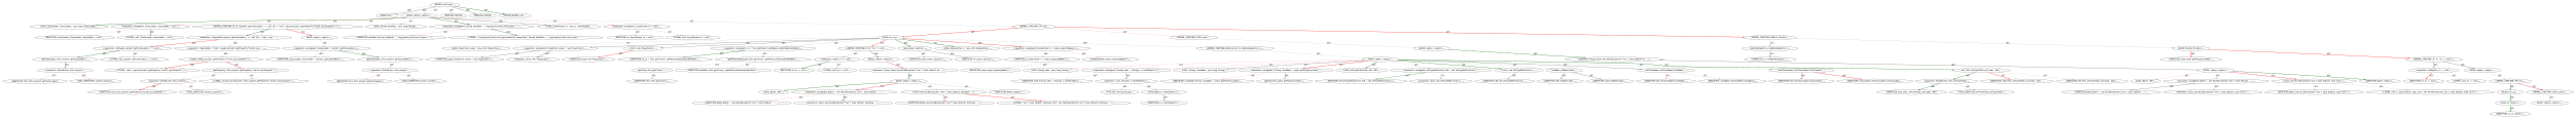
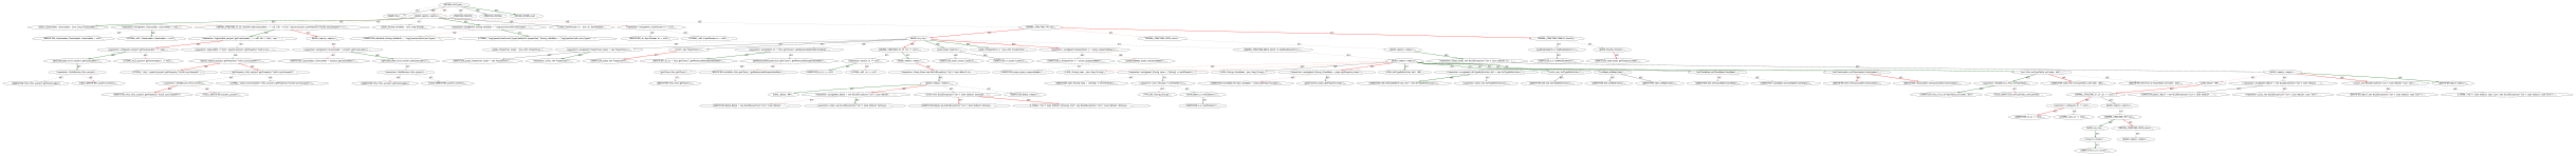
  digraph {
    fontname="IBM Plex Mono"
    node [fontname="IBM Plex Mono"]
    edge [arrowhead=onormal color=darkgreen fontname="IBM Plex Mono" style=bold]
    n1 [label=<(METHOD,initTypes)<SUB>765</SUB>>]
    n2 [label=<(PARAM,this)<SUB>765</SUB>>]
    n3 [label=<(BLOCK,&lt;empty&gt;,&lt;empty&gt;)<SUB>765</SUB>>]
    n4 [label=<(MODIFIER,PRIVATE)>]
    n5 [label=<(MODIFIER,VIRTUAL)>]
    n6 [label=<(METHOD_RETURN,void)<SUB>765</SUB>>]
    n7 [label=<(LOCAL,ClassLoader classLoader: java.lang.ClassLoader)<SUB>766</SUB>>]
    n8 [label=<(&lt;operator&gt;.assignment,ClassLoader classLoader = null)<SUB>766</SUB>>]
    n9 [label=<(CONTROL_STRUCTURE,IF,if (project.getCoreLoader() != null &amp;&amp; !(&quot;only&quot;.equals(project.getProperty(&quot;build.sysclasspath&quot;)))))<SUB>767</SUB>>]
    n10 [label=<(LOCAL,String dataDefs: java.lang.String)<SUB>771</SUB>>]
    n11 [label=<(&lt;operator&gt;.assignment,String dataDefs = &quot;/org/apache/tools/ant/types/...)<SUB>771</SUB>>]
    n12 [label=<(LOCAL,InputStream in: java.io.InputStream)<SUB>773</SUB>>]
    n13 [label=<(&lt;operator&gt;.assignment,InputStream in = null)<SUB>773</SUB>>]
    n14 [label=<(CONTROL_STRUCTURE,TRY,try)<SUB>774</SUB>>]
    n15 [label=<(IDENTIFIER,classLoader,ClassLoader classLoader = null)<SUB>766</SUB>>]
    n16 [label=<(LITERAL,null,ClassLoader classLoader = null)<SUB>766</SUB>>]
    n17 [label=<(&lt;operator&gt;.logicalAnd,project.getCoreLoader() != null &amp;&amp; !(&quot;only&quot;.equ...)<SUB>767</SUB>>]
    n18 [label=<(BLOCK,&lt;empty&gt;,&lt;empty&gt;)<SUB>768</SUB>>]
    n19 [label=<(IDENTIFIER,dataDefs,String dataDefs = &quot;/org/apache/tools/ant/types/...)<SUB>771</SUB>>]
    n20 [label=<(LITERAL,&quot;/org/apache/tools/ant/types/defaults.properties&quot;,String dataDefs = &quot;/org/apache/tools/ant/types/...)<SUB>771</SUB>>]
    n21 [label=<(IDENTIFIER,in,InputStream in = null)<SUB>773</SUB>>]
    n22 [label=<(LITERAL,null,InputStream in = null)<SUB>773</SUB>>]
    n23 [label=<(BLOCK,try,try)<SUB>774</SUB>>]
    n24 [label=<(CONTROL_STRUCTURE,CATCH,catch)<SUB>792</SUB>>]
    n25 [label=<(CONTROL_STRUCTURE,FINALLY,finally)<SUB>794</SUB>>]
    n26 [label=<(&lt;operator&gt;.notEquals,project.getCoreLoader() != null)<SUB>767</SUB>>]
    n27 [label=<(&lt;operator&gt;.logicalNot,!(&quot;only&quot;.equals(project.getProperty(&quot;build.sysc...)<SUB>768</SUB>>]
    n28 [label=<(&lt;operator&gt;.assignment,classLoader = project.getCoreLoader())<SUB>769</SUB>>]
    n29 [label=<(getCoreLoader,this.project.getCoreLoader())<SUB>767</SUB>>]
    n30 [label=<(LITERAL,null,project.getCoreLoader() != null)<SUB>767</SUB>>]
    n31 [label=<(equals,equals(project.getProperty(&quot;build.sysclasspath&quot;)))<SUB>768</SUB>>]
    n32 [label=<(&lt;operator&gt;.fieldAccess,this.project)<SUB>767</SUB>>]
    n33 [label=<(IDENTIFIER,this,this.project.getCoreLoader())>]
    n34 [label=<(FIELD_IDENTIFIER,project,project)<SUB>767</SUB>>]
    n35 [label=<(LITERAL,&quot;only&quot;,equals(project.getProperty(&quot;build.sysclasspath&quot;)))<SUB>768</SUB>>]
    n36 [label=<(getProperty,this.project.getProperty(&quot;build.sysclasspath&quot;))<SUB>768</SUB>>]
    n37 [label=<(&lt;operator&gt;.fieldAccess,this.project)<SUB>768</SUB>>]
    n38 [label=<(LITERAL,&quot;build.sysclasspath&quot;,this.project.getProperty(&quot;build.sysclasspath&quot;))<SUB>768</SUB>>]
    n39 [label=<(IDENTIFIER,this,this.project.getProperty(&quot;build.sysclasspath&quot;))>]
    n40 [label=<(FIELD_IDENTIFIER,project,project)<SUB>768</SUB>>]
    n41 [label=<(IDENTIFIER,classLoader,classLoader = project.getCoreLoader())<SUB>769</SUB>>]
    n42 [label=<(getCoreLoader,this.project.getCoreLoader())<SUB>769</SUB>>]
    n43 [label=<(&lt;operator&gt;.fieldAccess,this.project)<SUB>769</SUB>>]
    n44 [label=<(IDENTIFIER,this,this.project.getCoreLoader())>]
    n45 [label=<(FIELD_IDENTIFIER,project,project)<SUB>769</SUB>>]
    n46 [label=<(LOCAL,Properties props: java.util.Properties)<SUB>775</SUB>>]
    n47 [label=<(&lt;operator&gt;.assignment,Properties props = new Properties())<SUB>775</SUB>>]
    n48 [label=<(&lt;init&gt;,new Properties())<SUB>775</SUB>>]
    n49 [label=<(&lt;operator&gt;.assignment,in = this.getClass().getResourceAsStream(dataDefs))<SUB>776</SUB>>]
    n50 [label=<(CONTROL_STRUCTURE,IF,if (in == null))<SUB>777</SUB>>]
    n51 [label=<(load,props.load(in))<SUB>780</SUB>>]
    n52 [label=<(LOCAL,Enumeration e: java.util.Enumeration)<SUB>782</SUB>>]
    n53 [label=<(&lt;operator&gt;.assignment,Enumeration e = props.propertyNames())<SUB>782</SUB>>]
    n54 [label=<(CONTROL_STRUCTURE,WHILE,while (e.hasMoreElements()))<SUB>783</SUB>>]
    n55 [label=<(BLOCK,&lt;empty&gt;,&lt;empty&gt;)<SUB>792</SUB>>]
    n56 [label=<(hasMoreElements,e.hasMoreElements())<SUB>783</SUB>>]
    n57 [label=<(BLOCK,finally,finally)<SUB>794</SUB>>]
    n58 [label=<(IDENTIFIER,props,Properties props = new Properties())<SUB>775</SUB>>]
    n59 [label=<(&lt;operator&gt;.alloc,new Properties())<SUB>775</SUB>>]
    n60 [label=<(IDENTIFIER,props,new Properties())<SUB>775</SUB>>]
    n61 [label=<(IDENTIFIER,in,in = this.getClass().getResourceAsStream(dataDefs))<SUB>776</SUB>>]
    n62 [label=<(getResourceAsStream,this.getClass().getResourceAsStream(dataDefs))<SUB>776</SUB>>]
    n63 [label=<(&lt;operator&gt;.equals,in == null)<SUB>777</SUB>>]
    n64 [label=<(BLOCK,&lt;empty&gt;,&lt;empty&gt;)<SUB>777</SUB>>]
    n65 [label=<(IDENTIFIER,props,props.load(in))<SUB>780</SUB>>]
    n66 [label=<(IDENTIFIER,in,props.load(in))<SUB>780</SUB>>]
    n67 [label=<(IDENTIFIER,e,Enumeration e = props.propertyNames())<SUB>782</SUB>>]
    n68 [label=<(propertyNames,props.propertyNames())<SUB>782</SUB>>]
    n69 [label=<(BLOCK,&lt;empty&gt;,&lt;empty&gt;)<SUB>783</SUB>>]
    n70 [label=<(getClass,this.getClass())<SUB>776</SUB>>]
    n71 [label=<(IDENTIFIER,dataDefs,this.getClass().getResourceAsStream(dataDefs))<SUB>776</SUB>>]
    n72 [label=<(IDENTIFIER,this,this.getClass())<SUB>776</SUB>>]
    n73 [label=<(IDENTIFIER,in,in == null)<SUB>777</SUB>>]
    n74 [label=<(LITERAL,null,in == null)<SUB>777</SUB>>]
    n75 [label=<(&lt;operator&gt;.throw,throw new BuildException(&quot;Can't load default da...)<SUB>778</SUB>>]
    n76 [label=<(BLOCK,&lt;empty&gt;,&lt;empty&gt;)<SUB>778</SUB>>]
    n77 [label=<(LOCAL,$obj6: ANY)<SUB>778</SUB>>]
    n78 [label=<(&lt;operator&gt;.assignment,$obj6 = new BuildException(&quot;Can't load default ...)<SUB>778</SUB>>]
    n79 [label=<(&lt;init&gt;,new BuildException(&quot;Can't load default datatype...)<SUB>778</SUB>>]
    n80 [label=<(IDENTIFIER,$obj6,&lt;empty&gt;)<SUB>778</SUB>>]
    n81 [label=<(IDENTIFIER,$obj6,$obj6 = new BuildException(&quot;Can't load default ...)<SUB>778</SUB>>]
    n82 [label=<(&lt;operator&gt;.alloc,new BuildException(&quot;Can't load default datatype...)<SUB>778</SUB>>]
    n83 [label=<(IDENTIFIER,$obj6,new BuildException(&quot;Can't load default datatype...)<SUB>778</SUB>>]
    n84 [label=<(LITERAL,&quot;Can't load default datatype list&quot;,new BuildException(&quot;Can't load default datatype...)<SUB>778</SUB>>]
    n85 [label=<(IDENTIFIER,props,props.propertyNames())<SUB>782</SUB>>]
    n86 [label=<(IDENTIFIER,e,e.hasMoreElements())<SUB>783</SUB>>]
    n87 [label=<(LOCAL,String name: java.lang.String)<SUB>784</SUB>>]
    n88 [label=<(&lt;operator&gt;.assignment,String name = (String) e.nextElement())<SUB>784</SUB>>]
    n89 [label=<(LOCAL,String className: java.lang.String)<SUB>785</SUB>>]
    n90 [label=<(&lt;operator&gt;.assignment,String className = props.getProperty(name))<SUB>785</SUB>>]
    n91 [label=<(LOCAL,AntTypeDefinition def: ANY)<SUB>786</SUB>>]
    n92 [label=<(&lt;operator&gt;.assignment,AntTypeDefinition def = new AntTypeDefinition())<SUB>786</SUB>>]
    n93 [label=<(&lt;init&gt;,new AntTypeDefinition())<SUB>786</SUB>>]
    n94 [label=<(setName,setName(name))<SUB>787</SUB>>]
    n95 [label=<(setClassName,setClassName(className))<SUB>788</SUB>>]
    n96 [label=<(setClassLoader,setClassLoader(classLoader))<SUB>789</SUB>>]
    n97 [label=<(put,this.antTypeTable.put(name, def))<SUB>790</SUB>>]
    n98 [label=<(IDENTIFIER,name,String name = (String) e.nextElement())<SUB>784</SUB>>]
    n99 [label=<(&lt;operator&gt;.cast,(String) e.nextElement())<SUB>784</SUB>>]
    n100 [label=<(IDENTIFIER,className,String className = props.getProperty(name))<SUB>785</SUB>>]
    n101 [label=<(getProperty,props.getProperty(name))<SUB>785</SUB>>]
    n102 [label=<(IDENTIFIER,def,AntTypeDefinition def = new AntTypeDefinition())<SUB>786</SUB>>]
    n103 [label=<(&lt;operator&gt;.alloc,new AntTypeDefinition())<SUB>786</SUB>>]
    n104 [label=<(IDENTIFIER,def,new AntTypeDefinition())<SUB>786</SUB>>]
    n105 [label=<(IDENTIFIER,def,setName(name))<SUB>787</SUB>>]
    n106 [label=<(IDENTIFIER,name,setName(name))<SUB>787</SUB>>]
    n107 [label=<(IDENTIFIER,def,setClassName(className))<SUB>788</SUB>>]
    n108 [label=<(IDENTIFIER,className,setClassName(className))<SUB>788</SUB>>]
    n109 [label=<(IDENTIFIER,def,setClassLoader(classLoader))<SUB>789</SUB>>]
    n110 [label=<(IDENTIFIER,classLoader,setClassLoader(classLoader))<SUB>789</SUB>>]
    n111 [label=<(&lt;operator&gt;.fieldAccess,this.antTypeTable)<SUB>790</SUB>>]
    n112 [label=<(IDENTIFIER,name,this.antTypeTable.put(name, def))<SUB>790</SUB>>]
    n113 [label=<(IDENTIFIER,def,this.antTypeTable.put(name, def))<SUB>790</SUB>>]
    n114 [label=<(TYPE_REF,String,String)<SUB>784</SUB>>]
    n115 [label=<(nextElement,e.nextElement())<SUB>784</SUB>>]
    n116 [label=<(IDENTIFIER,e,e.nextElement())<SUB>784</SUB>>]
    n117 [label=<(IDENTIFIER,name,props.getProperty(name))<SUB>785</SUB>>]
    n118 [label=<(IDENTIFIER,this,this.antTypeTable.put(name, def))>]
    n119 [label=<(FIELD_IDENTIFIER,antTypeTable,antTypeTable)<SUB>790</SUB>>]
    n120 [label=<(&lt;operator&gt;.throw,throw new BuildException(&quot;Can't load default ty...)<SUB>793</SUB>>]
    n121 [label=<(BLOCK,&lt;empty&gt;,&lt;empty&gt;)<SUB>793</SUB>>]
    n122 [label=<(LOCAL,$obj7: ANY)<SUB>793</SUB>>]
    n123 [label=<(&lt;operator&gt;.assignment,$obj7 = new BuildException(&quot;Can't load default ...)<SUB>793</SUB>>]
    n124 [label=<(&lt;init&gt;,new BuildException(&quot;Can't load default type list&quot;))<SUB>793</SUB>>]
    n125 [label=<(IDENTIFIER,$obj7,&lt;empty&gt;)<SUB>793</SUB>>]
    n126 [label=<(IDENTIFIER,$obj7,$obj7 = new BuildException(&quot;Can't load default ...)<SUB>793</SUB>>]
    n127 [label=<(&lt;operator&gt;.alloc,new BuildException(&quot;Can't load default type list&quot;))<SUB>793</SUB>>]
    n128 [label=<(IDENTIFIER,$obj7,new BuildException(&quot;Can't load default type list&quot;))<SUB>793</SUB>>]
    n129 [label=<(LITERAL,&quot;Can't load default type list&quot;,new BuildException(&quot;Can't load default type list&quot;))<SUB>793</SUB>>]
    n130 [label=<(CONTROL_STRUCTURE,IF,if (in != null))<SUB>795</SUB>>]
    n131 [label=<(&lt;operator&gt;.notEquals,in != null)<SUB>795</SUB>>]
    n132 [label=<(BLOCK,&lt;empty&gt;,&lt;empty&gt;)<SUB>795</SUB>>]
    n133 [label=<(IDENTIFIER,in,in != null)<SUB>795</SUB>>]
    n134 [label=<(LITERAL,null,in != null)<SUB>795</SUB>>]
    n135 [label=<(CONTROL_STRUCTURE,TRY,try)<SUB>796</SUB>>]
    n136 [label=<(BLOCK,try,try)<SUB>796</SUB>>]
    n137 [label=<(CONTROL_STRUCTURE,CATCH,catch)<SUB>798</SUB>>]
    n138 [label=<(close,in.close())<SUB>797</SUB>>]
    n139 [label=<(BLOCK,&lt;empty&gt;,&lt;empty&gt;)<SUB>798</SUB>>]
    n140 [label=<(IDENTIFIER,in,in.close())<SUB>797</SUB>>]
    n1 -> n2 [arrowhead=odot color=gray40 label="AST: " style=dashed]
    n1 -> n2 [color=gray40 label="DDG: "]
    n1 -> n3 [arrowhead=odot color=red label="AST: " style=dashed]
    n1 -> n4 [color=gray40 label="AST: " style=dashed]
    n1 -> n5 [color=gray40 label="AST: "]
    n1 -> n6 [label="AST: "]
    n3 -> n7 [arrowhead=odot label="AST: "]
    n3 -> n8 [color=red label="AST: " style=dashed]
    n3 -> n9 [arrowhead=odot color=gray40 label="AST: " style=dashed]
    n3 -> n10 [label="AST: " style=dashed]
    n3 -> n11 [label="AST: "]
    n3 -> n12 [color=gray40 label="AST: "]
    n3 -> n13 [color=red label="AST: " style=dashed]
    n3 -> n14 [arrowhead=odot color=gray40 label="AST: " style=dashed]
    n8 -> n15 [color=gray40 label="AST: " style=dashed]
    n8 -> n16 [label="AST: "]
    n9 -> n17 [label="AST: "]
    n9 -> n18 [color=red label="AST: "]
    n11 -> n19 [arrowhead=odot color=red label="AST: " style=dashed]
    n11 -> n20 [label="AST: "]
    n13 -> n21 [arrowhead=odot label="AST: " style=dashed]
    n13 -> n22 [arrowhead=odot label="AST: " style=dashed]
    n14 -> n23 [arrowhead=odot color=red label="AST: "]
    n14 -> n24 [arrowhead=odot color=red label="AST: " style=dashed]
    n14 -> n25 [color=red label="AST: "]
    n17 -> n26 [arrowhead=odot color=red label="AST: "]
    n17 -> n27 [arrowhead=odot label="AST: " style=dashed]
    n18 -> n28 [arrowhead=odot color=red label="AST: " style=dashed]
    n23 -> n46 [arrowhead=odot color=gray40 label="AST: " style=dashed]
    n23 -> n47 [arrowhead=odot color=gray40 label="AST: "]
    n23 -> n48 [arrowhead=odot color=gray40 label="AST: "]
    n23 -> n49 [label="AST: " style=dashed]
    n23 -> n50 [color=red label="AST: "]
    n23 -> n51 [arrowhead=odot label="AST: "]
    n23 -> n52 [arrowhead=odot label="AST: "]
    n23 -> n53 [color=red label="AST: "]
    n23 -> n54 [arrowhead=odot color=gray40 label="AST: " style=dashed]
    n24 -> n55 [color=gray40 label="AST: " style=dashed]
    n25 -> n56 [label="AST: " style=dashed]
    n25 -> n57 [label="AST: " style=dashed]
    n26 -> n29 [label="AST: "]
    n26 -> n30 [color=red label="AST: " style=dashed]
    n27 -> n31 [arrowhead=odot label="AST: " style=dashed]
    n28 -> n41 [color=red label="AST: " style=dashed]
    n28 -> n42 [arrowhead=odot label="AST: "]
    n29 -> n32 [arrowhead=odot label="AST: "]
    n31 -> n35 [arrowhead=odot color=red label="AST: "]
    n31 -> n36 [arrowhead=odot color=red label="AST: "]
    n32 -> n33 [arrowhead=odot label="AST: " style=dashed]
    n32 -> n34 [color=red label="AST: " style=dashed]
    n36 -> n37 [arrowhead=odot label="AST: " style=dashed]
    n36 -> n38 [arrowhead=odot label="AST: " style=dashed]
    n37 -> n39 [color=red label="AST: "]
    n37 -> n40 [arrowhead=odot color=red label="AST: " style=dashed]
    n42 -> n43 [arrowhead=odot label="AST: " style=dashed]
    n43 -> n44 [color=red label="AST: " style=dashed]
    n43 -> n45 [label="AST: " style=dashed]
    n47 -> n58 [color=gray40 label="AST: "]
    n47 -> n59 [label="AST: "]
    n48 -> n60 [arrowhead=odot color=red label="AST: "]
    n49 -> n61 [arrowhead=odot label="AST: "]
    n49 -> n62 [label="AST: " style=dashed]
    n50 -> n63 [arrowhead=odot label="AST: " style=dashed]
    n50 -> n64 [arrowhead=odot label="AST: "]
    n51 -> n65 [label="AST: " style=dashed]
    n51 -> n66 [arrowhead=odot color=gray40 label="AST: "]
    n53 -> n67 [arrowhead=odot label="AST: " style=dashed]
    n53 -> n68 [color=red label="AST: " style=dashed]
    n54 -> n69 [arrowhead=odot color=gray40 label="AST: " style=dashed]
    n55 -> n120 [arrowhead=odot label="AST: "]
    n56 -> n86 [color=gray40 label="AST: "]
    n57 -> n117 [color=red label="AST: "]
-   n57 -> n130 [color=red label="AST: "]
+   n122 -> n130 [color=red label="AST: "]
    n62 -> n70 [arrowhead=odot color=gray40 label="AST: " style=dashed]
    n62 -> n71 [color=red label="AST: " style=dashed]
    n63 -> n73 [arrowhead=odot label="AST: "]
    n63 -> n74 [arrowhead=odot color=red label="AST: " style=dashed]
    n64 -> n75 [color=red label="AST: "]
    n68 -> n85 [arrowhead=odot label="AST: " style=dashed]
    n69 -> n87 [color=red label="AST: " style=dashed]
    n69 -> n88 [arrowhead=odot color=red label="AST: " style=dashed]
    n69 -> n89 [arrowhead=odot color=gray40 label="AST: "]
    n69 -> n90 [arrowhead=odot color=red label="AST: "]
    n69 -> n91 [label="AST: "]
    n69 -> n92 [arrowhead=odot color=gray40 label="AST: " style=dashed]
    n69 -> n93 [label="AST: "]
    n69 -> n94 [label="AST: " style=dashed]
    n69 -> n95 [color=gray40 label="AST: "]
    n69 -> n96 [label="AST: " style=dashed]
    n69 -> n97 [label="AST: "]
    n70 -> n72 [color=red label="AST: " style=dashed]
    n75 -> n76 [label="AST: "]
    n76 -> n77 [arrowhead=odot label="AST: "]
    n76 -> n78 [color=red label="AST: "]
    n76 -> n79 [arrowhead=odot label="AST: " style=dashed]
    n76 -> n80 [label="AST: " style=dashed]
    n78 -> n81 [color=red label="AST: " style=dashed]
    n78 -> n82 [label="AST: "]
    n79 -> n83 [arrowhead=odot color=red label="AST: "]
    n79 -> n84 [arrowhead=odot color=red label="AST: "]
    n88 -> n98 [color=gray40 label="AST: " style=dashed]
    n88 -> n99 [color=gray40 label="AST: "]
    n90 -> n100 [arrowhead=odot color=red label="AST: " style=dashed]
    n90 -> n101 [color=gray40 label="AST: "]
    n92 -> n102 [arrowhead=odot label="AST: "]
    n92 -> n103 [label="AST: " style=dashed]
    n93 -> n104 [arrowhead=odot color=gray40 label="AST: "]
    n94 -> n105 [color=gray40 label="AST: "]
    n94 -> n106 [arrowhead=odot color=gray40 label="AST: "]
    n95 -> n107 [color=red label="AST: " style=dashed]
    n95 -> n108 [arrowhead=odot label="AST: " style=dashed]
    n96 -> n109 [arrowhead=odot color=red label="AST: "]
    n96 -> n110 [arrowhead=odot color=red label="AST: "]
    n97 -> n111 [label="AST: "]
    n97 -> n112 [color=red label="AST: "]
    n97 -> n113 [color=gray40 label="AST: " style=dashed]
    n99 -> n114 [arrowhead=odot color=red label="AST: " style=dashed]
    n99 -> n115 [label="AST: " style=dashed]
    n111 -> n118 [label="AST: "]
    n111 -> n119 [color=red label="AST: " style=dashed]
    n115 -> n116 [color=gray40 label="AST: "]
    n120 -> n121 [arrowhead=odot color=gray40 label="AST: "]
    n121 -> n122 [color=red label="AST: " style=dashed]
    n121 -> n123 [color=gray40 label="AST: " style=dashed]
    n121 -> n124 [color=red label="AST: "]
    n121 -> n125 [label="AST: "]
    n123 -> n126 [arrowhead=odot color=gray40 label="AST: "]
    n123 -> n127 [arrowhead=odot color=red label="AST: " style=dashed]
    n124 -> n128 [arrowhead=odot color=red label="AST: " style=dashed]
    n124 -> n129 [color=gray40 label="AST: " style=dashed]
    n130 -> n131 [arrowhead=odot color=red label="AST: "]
    n130 -> n132 [arrowhead=odot color=gray40 label="AST: "]
    n131 -> n133 [color=red label="AST: "]
    n131 -> n134 [arrowhead=odot color=gray40 label="AST: " style=dashed]
    n132 -> n135 [arrowhead=odot color=gray40 label="AST: " style=dashed]
    n135 -> n136 [label="AST: "]
    n135 -> n137 [color=red label="AST: "]
    n136 -> n138 [label="AST: "]
    n137 -> n139 [arrowhead=odot color=gray40 label="AST: " style=dashed]
    n138 -> n140 [label="AST: "]
  }
